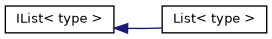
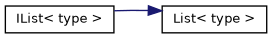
  digraph {
    rankdir=LR
    node [color=black fillcolor=white fontname=Helvetica fontsize=10 shape=record style=filled]
    n1 [height=0.2 label="IList\< type \>" width=0.4]
    n2 [height=0.2 label="List\< type \>" width=0.4]
-   n1 -> n2 [color=midnightblue dir=back fontname=Helvetica fontsize=10 labelfontname=Helvetica labelfontsize=10 style=solid]
+   n2 -> n1 [color=midnightblue dir=back fontname=Helvetica fontsize=10 labelfontname=Helvetica labelfontsize=10 style=solid]
  }
